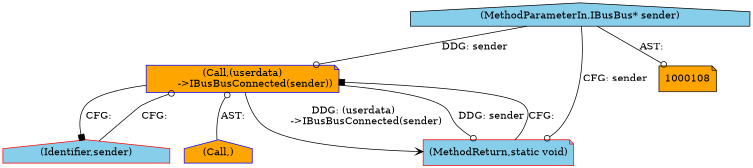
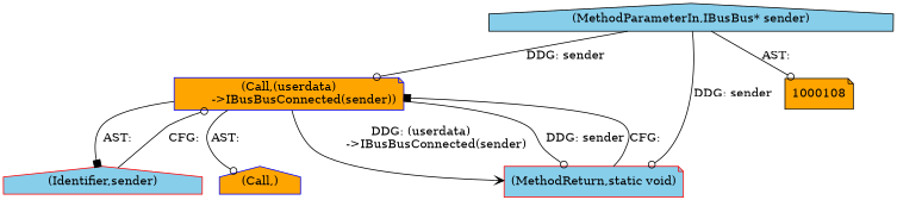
  digraph {
    node [color=blue fillcolor=orange shape=note style=filled]
    edge [arrowhead=odot]
    n1 [label="(Call,(userdata)\n        ->IBusBusConnected(sender))"]
    n2 [color=red fillcolor=skyblue label="(Identifier,sender)" shape=house]
    n3 [label="(Call,)" shape=house]
    n4 [color=red fillcolor=skyblue label="(MethodReturn,static void)"]
    n5 [color=black fillcolor=skyblue label="(MethodParameterIn,IBusBus* sender)" shape=house]
    1000108 [color=black]
-   n1 -> n2 [arrowhead=box label="CFG: "]
-   n3 -> n1 [label="AST: "]
+   n1 -> n2 [arrowhead=box label="AST: "]
+   n1 -> n3 [label="AST: "]
    n1 -> n4 [arrowhead=vee label="DDG: (userdata)\n        ->IBusBusConnected(sender)"]
    n1 -> n4 [label="DDG: sender"]
    n2 -> n1 [label="CFG: "]
    n4 -> n1 [arrowhead=box label="CFG: "]
    n5 -> n1 [label="DDG: sender"]
-   n5 -> n4 [label="CFG: sender"]
+   n5 -> n4 [label="DDG: sender"]
    n5 -> 1000108 [label="AST: "]
  }
